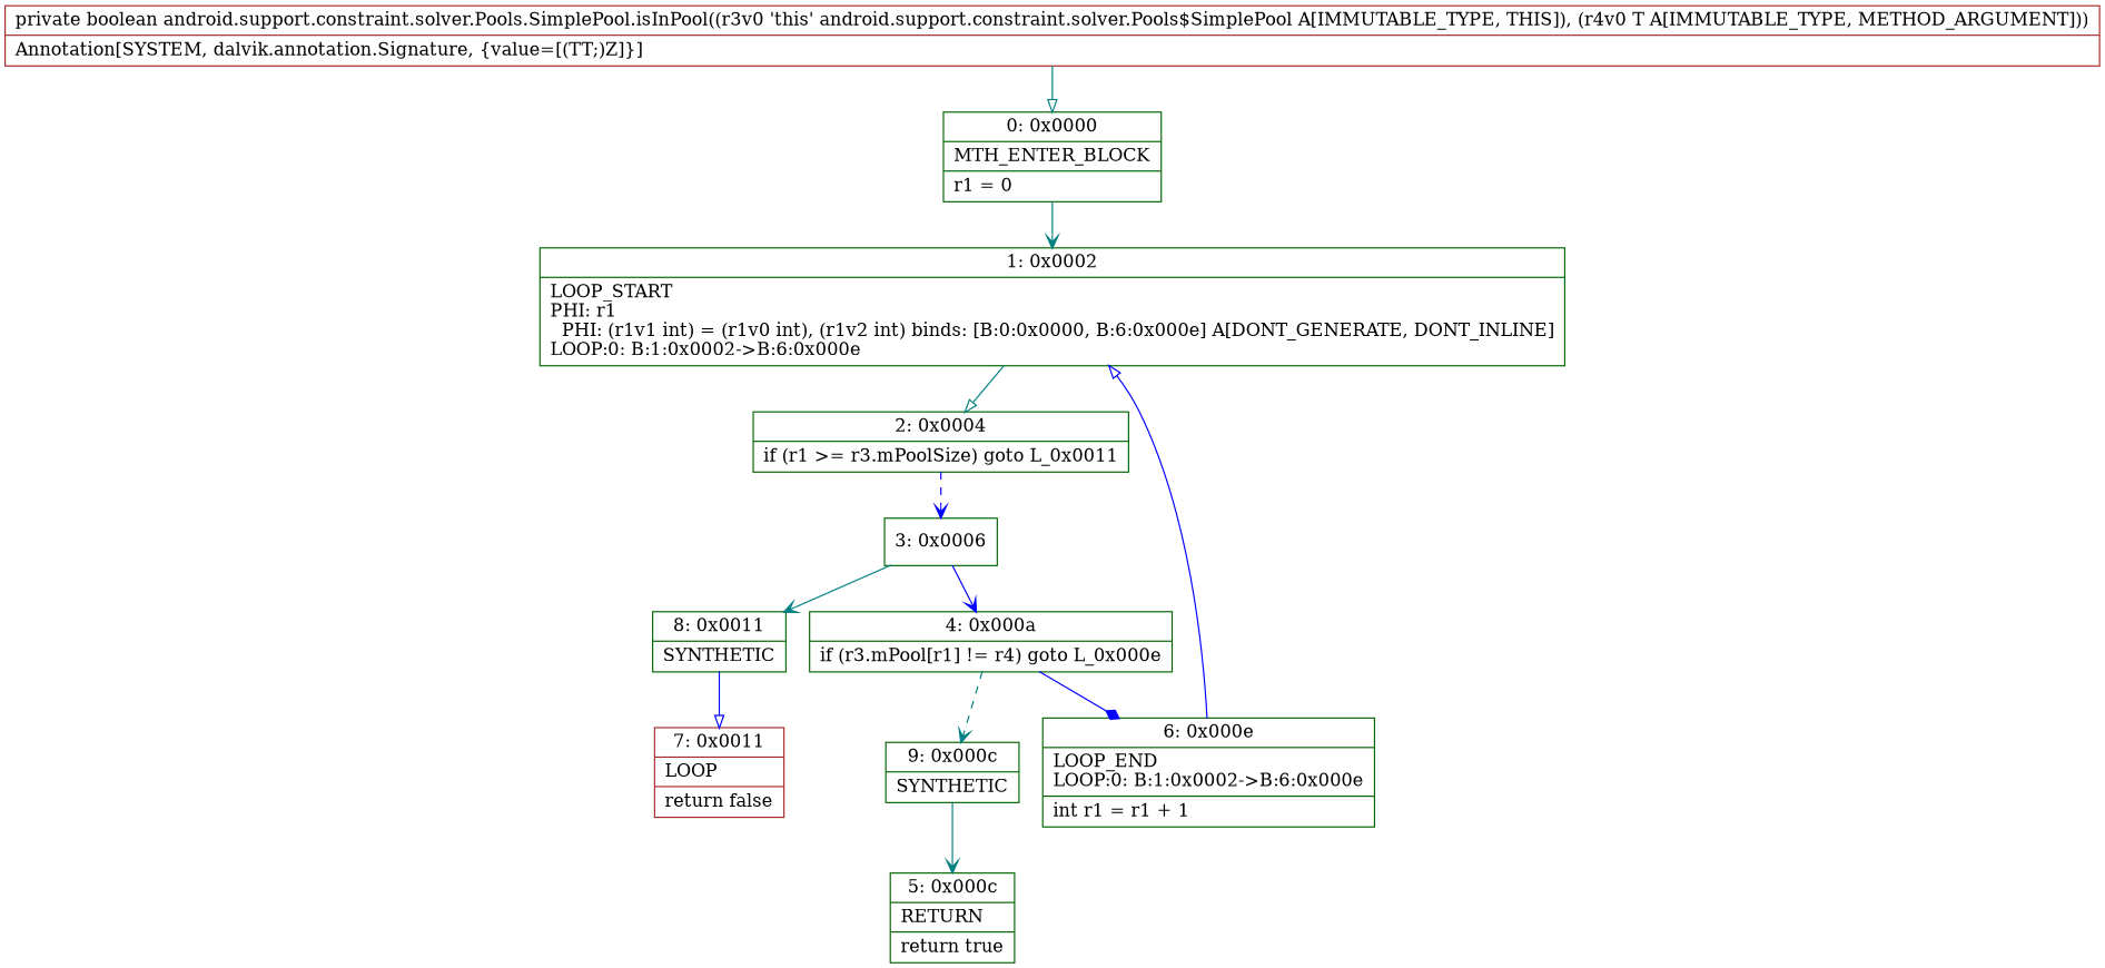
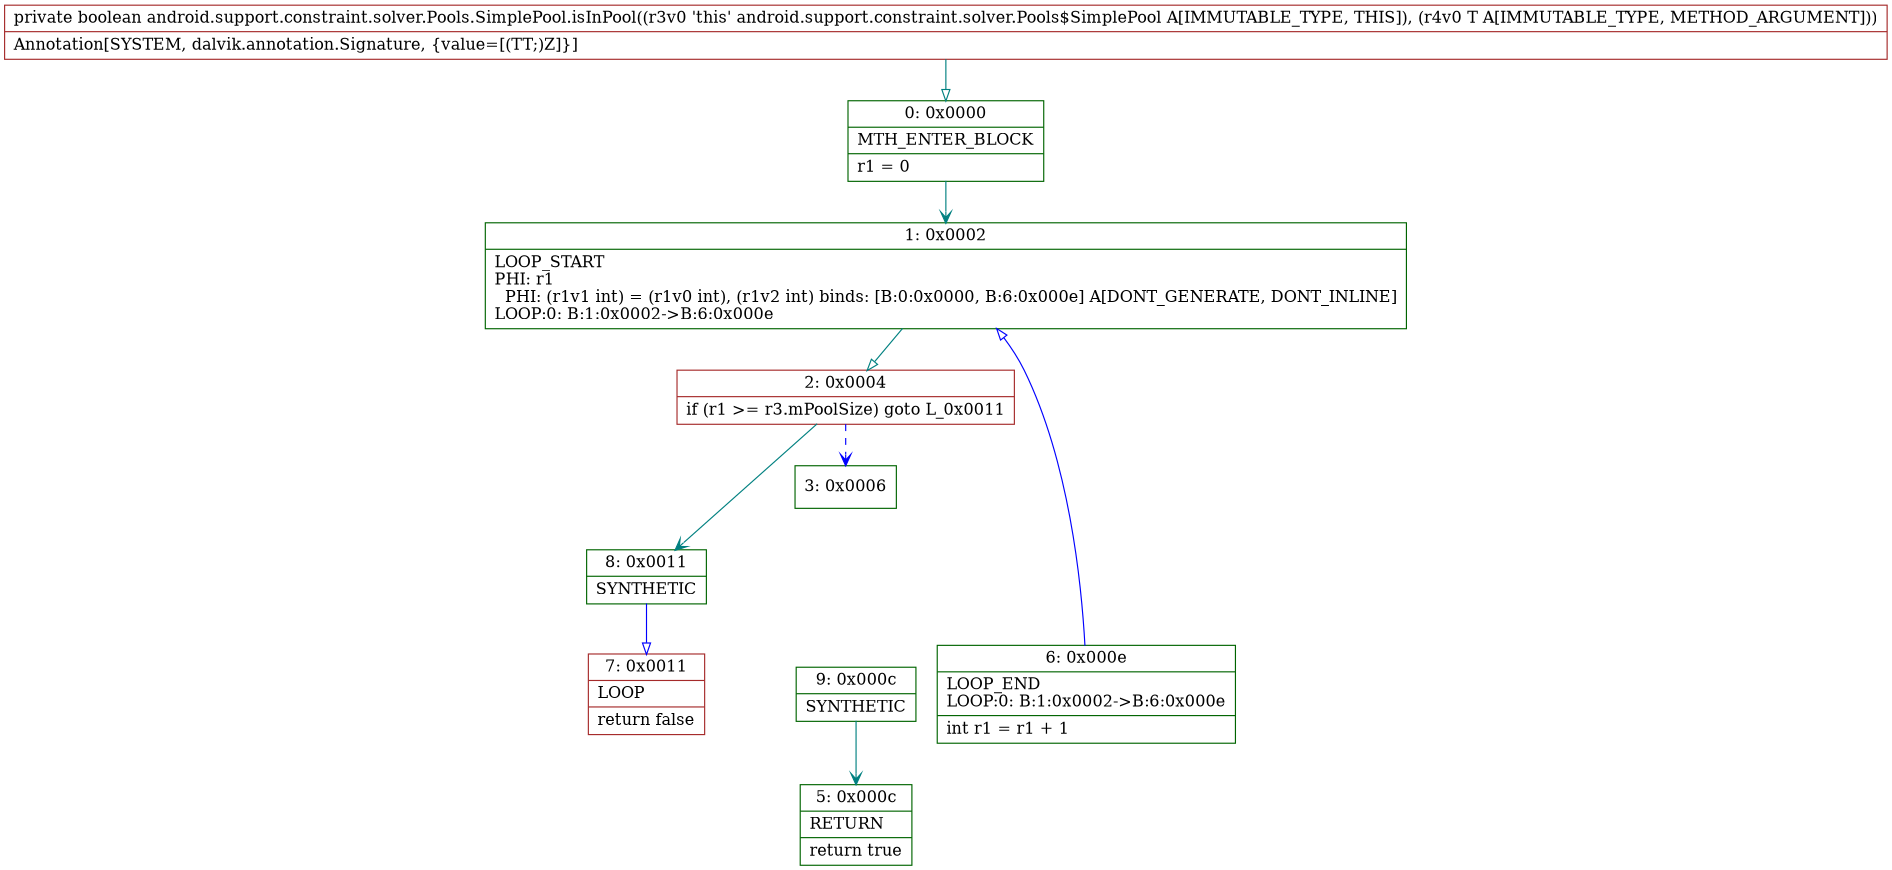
  digraph {
    node [color=darkgreen shape=record]
    edge [arrowhead=vee color=teal]
    n1 [label="{0\:\ 0x0000|MTH_ENTER_BLOCK\l|r1 = 0\l}"]
    n2 [label="{1\:\ 0x0002|LOOP_START\lPHI: r1 \l  PHI: (r1v1 int) = (r1v0 int), (r1v2 int) binds: [B:0:0x0000, B:6:0x000e] A[DONT_GENERATE, DONT_INLINE]\lLOOP:0: B:1:0x0002\-\>B:6:0x000e\l}"]
-   n3 [label="{2\:\ 0x0004|if (r1 \>= r3.mPoolSize) goto L_0x0011\l}"]
+   n3 [color=brown label="{2\:\ 0x0004|if (r1 \>= r3.mPoolSize) goto L_0x0011\l}"]
    n4 [label="{3\:\ 0x0006}"]
    n5 [label="{8\:\ 0x0011|SYNTHETIC\l}"]
-   n6 [label="{4\:\ 0x000a|if (r3.mPool[r1] != r4) goto L_0x000e\l}"]
    n7 [color=brown label="{7\:\ 0x0011|LOOP\l|return false\l}"]
    n8 [label="{6\:\ 0x000e|LOOP_END\lLOOP:0: B:1:0x0002\-\>B:6:0x000e\l|int r1 = r1 + 1\l}"]
    n9 [label="{9\:\ 0x000c|SYNTHETIC\l}"]
    n10 [label="{5\:\ 0x000c|RETURN\l|return true\l}"]
    n11 [color=brown label="{private boolean android.support.constraint.solver.Pools.SimplePool.isInPool((r3v0 'this' android.support.constraint.solver.Pools$SimplePool A[IMMUTABLE_TYPE, THIS]), (r4v0 T A[IMMUTABLE_TYPE, METHOD_ARGUMENT]))  | Annotation[SYSTEM, dalvik.annotation.Signature, \{value=[(TT;)Z]\}]\l}"]
    n1 -> n2
    n2 -> n3 [arrowhead=onormal]
    n3 -> n4 [color=blue style=dashed]
-   n4 -> n5
-   n4 -> n6 [color=blue]
+   n3 -> n5
    n5 -> n7 [arrowhead=onormal color=blue]
-   n6 -> n8 [arrowhead=diamond color=blue]
-   n6 -> n9 [style=dashed]
    n8 -> n2 [arrowhead=onormal color=blue]
    n9 -> n10
    n11 -> n1 [arrowhead=onormal]
  }
